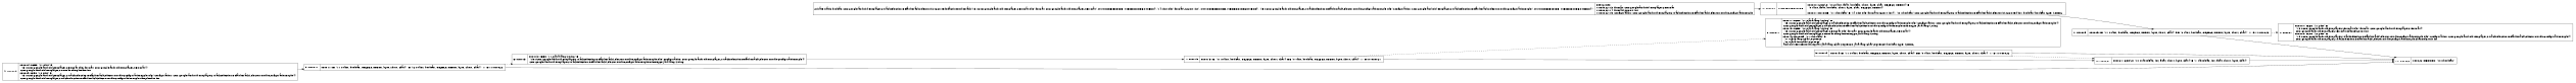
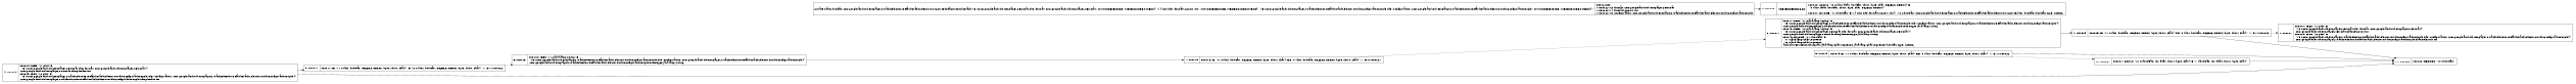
  digraph {
    rankdir=LR
    node [shape=record]
-   n1 [label="{0\:\ 0x0000|MTH_ENTER_TYPE\l|0x0000: CONST  (r0 I:?[int, float, boolean, short, byte, char, OBJECT, ARRAY]) = \l  (0 ?[int, float, boolean, short, byte, char, OBJECT, ARRAY])\l \l0x0001: INVOKE  (r1 I:boolean) = (r4 I:int A[D('formatSupport' int)]), (r0 I:boolean) com.google.android.exoplayer2.trackselection.DefaultTrackSelector.isSupported(int, boolean):boolean type: STATIC \l}"]
+   n1 [label="{0\:\ 0x0000|MTH_ENTER_BLOCK\l|0x0000: CONST  (r0 I:?[int, float, boolean, short, byte, char, OBJECT, ARRAY]) = \l  (0 ?[int, float, boolean, short, byte, char, OBJECT, ARRAY])\l \l0x0001: INVOKE  (r1 I:boolean) = (r4 I:int A[D('formatSupport' int)]), (r0 I:boolean) com.google.android.exoplayer2.trackselection.DefaultTrackSelector.isSupported(int, boolean):boolean type: STATIC \l}"]
    n2 [label="{1\:\ 0x0005|0x0005: IF  (r1 I:?[int, boolean, OBJECT, ARRAY, byte, short, char]) == (0 ?[int, boolean, OBJECT, ARRAY, byte, short, char])  \-\> B:11:0x0022 \l}"]
    n3 [label="{2\:\ 0x0007|0x0007: IGET  (r1 I:int) = \l  (r3 I:com.google.android.exoplayer2.Format A[D('format' com.google.android.exoplayer2.Format)])\l com.google.android.exoplayer2.Format.channelCount int \l0x0009: IGET  (r2 I:int) = \l  (r5 I:com.google.android.exoplayer2.trackselection.DefaultTrackSelector$AudioConfigurationTuple A[D('configuration' com.google.android.exoplayer2.trackselection.DefaultTrackSelector$AudioConfigurationTuple)])\l com.google.android.exoplayer2.trackselection.DefaultTrackSelector.AudioConfigurationTuple.channelCount int \l}"]
    n4 [label="{11\:\ 0x0022|0x0022: RETURN  (r0 I:boolean) \l}"]
    n5 [label="{4\:\ 0x000d|0x000d: IGET  (r1 I:int) = \l  (r3 I:com.google.android.exoplayer2.Format A[D('format' com.google.android.exoplayer2.Format)])\l com.google.android.exoplayer2.Format.sampleRate int \l0x000f: IGET  (r2 I:int) = \l  (r5 I:com.google.android.exoplayer2.trackselection.DefaultTrackSelector$AudioConfigurationTuple A[D('configuration' com.google.android.exoplayer2.trackselection.DefaultTrackSelector$AudioConfigurationTuple)])\l com.google.android.exoplayer2.trackselection.DefaultTrackSelector.AudioConfigurationTuple.sampleRate int \l}"]
    n6 [label="{5\:\ 0x0011|0x0011: IF  (r1 I:?[int, boolean, OBJECT, ARRAY, byte, short, char]) != (r2 I:?[int, boolean, OBJECT, ARRAY, byte, short, char])  \-\> B:11:0x0022 \l}"]
    n7 [label="{6\:\ 0x0013|0x0013: IGET  (r1 I:java.lang.String) = \l  (r5 I:com.google.android.exoplayer2.trackselection.DefaultTrackSelector$AudioConfigurationTuple A[D('configuration' com.google.android.exoplayer2.trackselection.DefaultTrackSelector$AudioConfigurationTuple)])\l com.google.android.exoplayer2.trackselection.DefaultTrackSelector.AudioConfigurationTuple.mimeType java.lang.String \l}"]
    n8 [label="{7\:\ 0x0015|0x0015: IF  (r1 I:?[int, boolean, OBJECT, ARRAY, byte, short, char]) == (0 ?[int, boolean, OBJECT, ARRAY, byte, short, char])  \-\> B:10:0x0021 \l}"]
-   n9 [label="{8\:\ 0x0017|0x0017: IGET  (r1 I:java.lang.String) = \l  (r5 I:com.google.android.exoplayer2.trackselection.DefaultTrackSelector$AudioConfigurationTuple A[D('configuration' com.google.android.exoplayer2.trackselection.DefaultTrackSelector$AudioConfigurationTuple)])\l com.google.android.exoplayer2.trackselection.DefaultTrackSelector.AudioConfigurationTuple.mimeType java.lang.String \l0x0019: IGET  (r2 I:java.lang.String) = \l  (r3 I:com.google.android.exoplayer2.Format A[D('format' com.google.android.exoplayer2.Format)])\l com.google.android.exoplayer2.Format.sampleMimeType java.lang.String \l0x001b: INVOKE  (r1 I:boolean) = \l  (r1 I:java.lang.CharSequence)\l  (r2 I:java.int.CharSequence)\l android.text.TextUtils.equals(java.lang.CharSequence, java.lang.CharSequence):boolean type: STATIC \l}"]
+   n9 [label="{8\:\ 0x0017|0x0017: IGET  (r1 I:java.lang.String) = \l  (r5 I:com.google.android.exoplayer2.trackselection.DefaultTrackSelector$AudioConfigurationTuple A[D('configuration' com.google.android.exoplayer2.trackselection.DefaultTrackSelector$AudioConfigurationTuple)])\l com.google.android.exoplayer2.trackselection.DefaultTrackSelector.AudioConfigurationTuple.mimeType java.lang.String \l0x0019: IGET  (r2 I:java.lang.String) = \l  (r3 I:com.google.android.exoplayer2.Format A[D('format' com.google.android.exoplayer2.Format)])\l com.google.android.exoplayer2.Format.sampleMimeType java.lang.String \l0x001b: INVOKE  (r1 I:boolean) = \l  (r1 I:java.lang.CharSequence)\l  (r2 I:java.lang.CharSequence)\l android.text.TextUtils.equals(java.lang.CharSequence, java.lang.CharSequence):boolean type: STATIC \l}"]
    n10 [label="{10\:\ 0x0021|0x0021: CONST  (r0 I:?[boolean, int, float, short, byte, char]) = (1 ?[boolean, int, float, short, byte, char]) \l}"]
    n11 [label="{9\:\ 0x001f|0x001f: IF  (r1 I:?[int, boolean, OBJECT, ARRAY, byte, short, char]) == (0 ?[int, boolean, OBJECT, ARRAY, byte, short, char])  \-\> B:11:0x0022 \l}"]
    n12 [label="{private static boolean com.google.android.exoplayer2.trackselection.DefaultTrackSelector.isSupportedAdaptiveAudioTrack((r3 I:com.google.android.exoplayer2.Format A[D('format' com.google.android.exoplayer2.Format), IMMUTABLE_TYPE, METHOD_ARGUMENT]), (r4 I:int A[D('formatSupport' int), IMMUTABLE_TYPE, METHOD_ARGUMENT]), (r5 I:com.google.android.exoplayer2.trackselection.DefaultTrackSelector$AudioConfigurationTuple A[D('configuration' com.google.android.exoplayer2.trackselection.DefaultTrackSelector$AudioConfigurationTuple), IMMUTABLE_TYPE, METHOD_ARGUMENT]))  | Debug Info:\l  ?\-0x0022: r3 'format' com.google.android.exoplayer2.Format\l  ?\-0x0022: r4 'formatSupport' int\l  ?\-0x0022: r5 'configuration' com.google.android.exoplayer2.trackselection.DefaultTrackSelector$AudioConfigurationTuple\l}"]
-   n1 -> n2
+   n9 -> n2
    n2 -> n3 [style=dashed]
    n2 -> n4
    n5 -> n6
-   n6 -> n4
+   n5 -> n4
    n6 -> n7 [style=dashed]
    n7 -> n8
    n8 -> n9 [style=dashed]
-   n8 -> n10
    n10 -> n4
    n11 -> n4
    n11 -> n10 [style=dashed]
    n12 -> n1
  }
